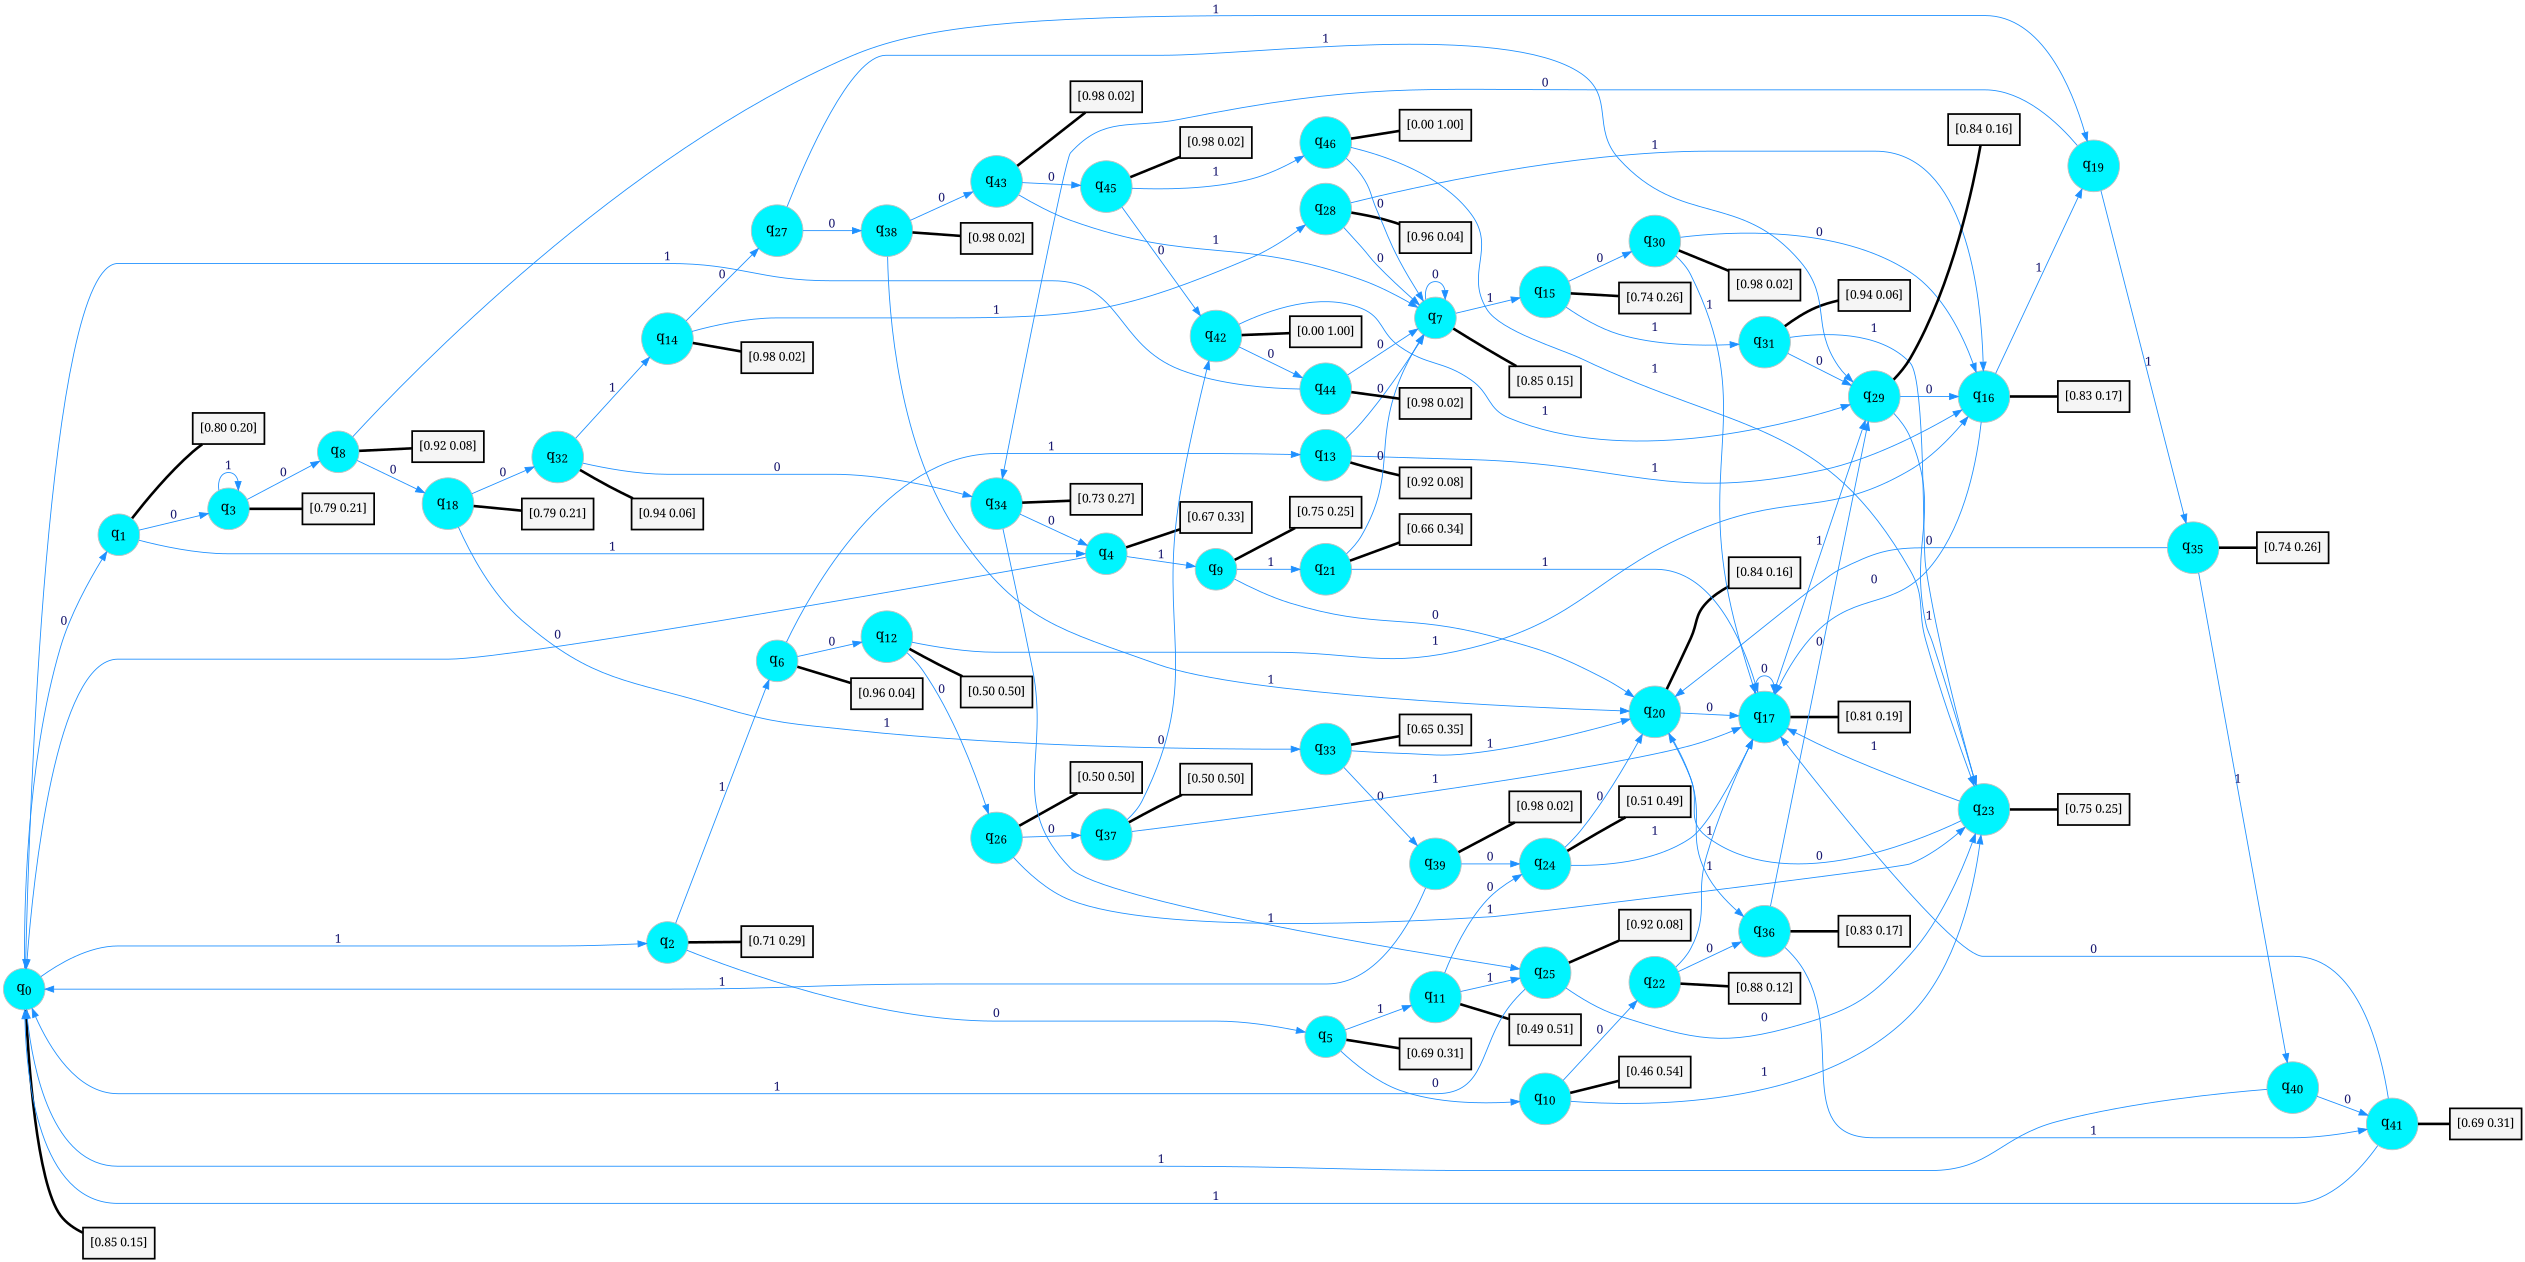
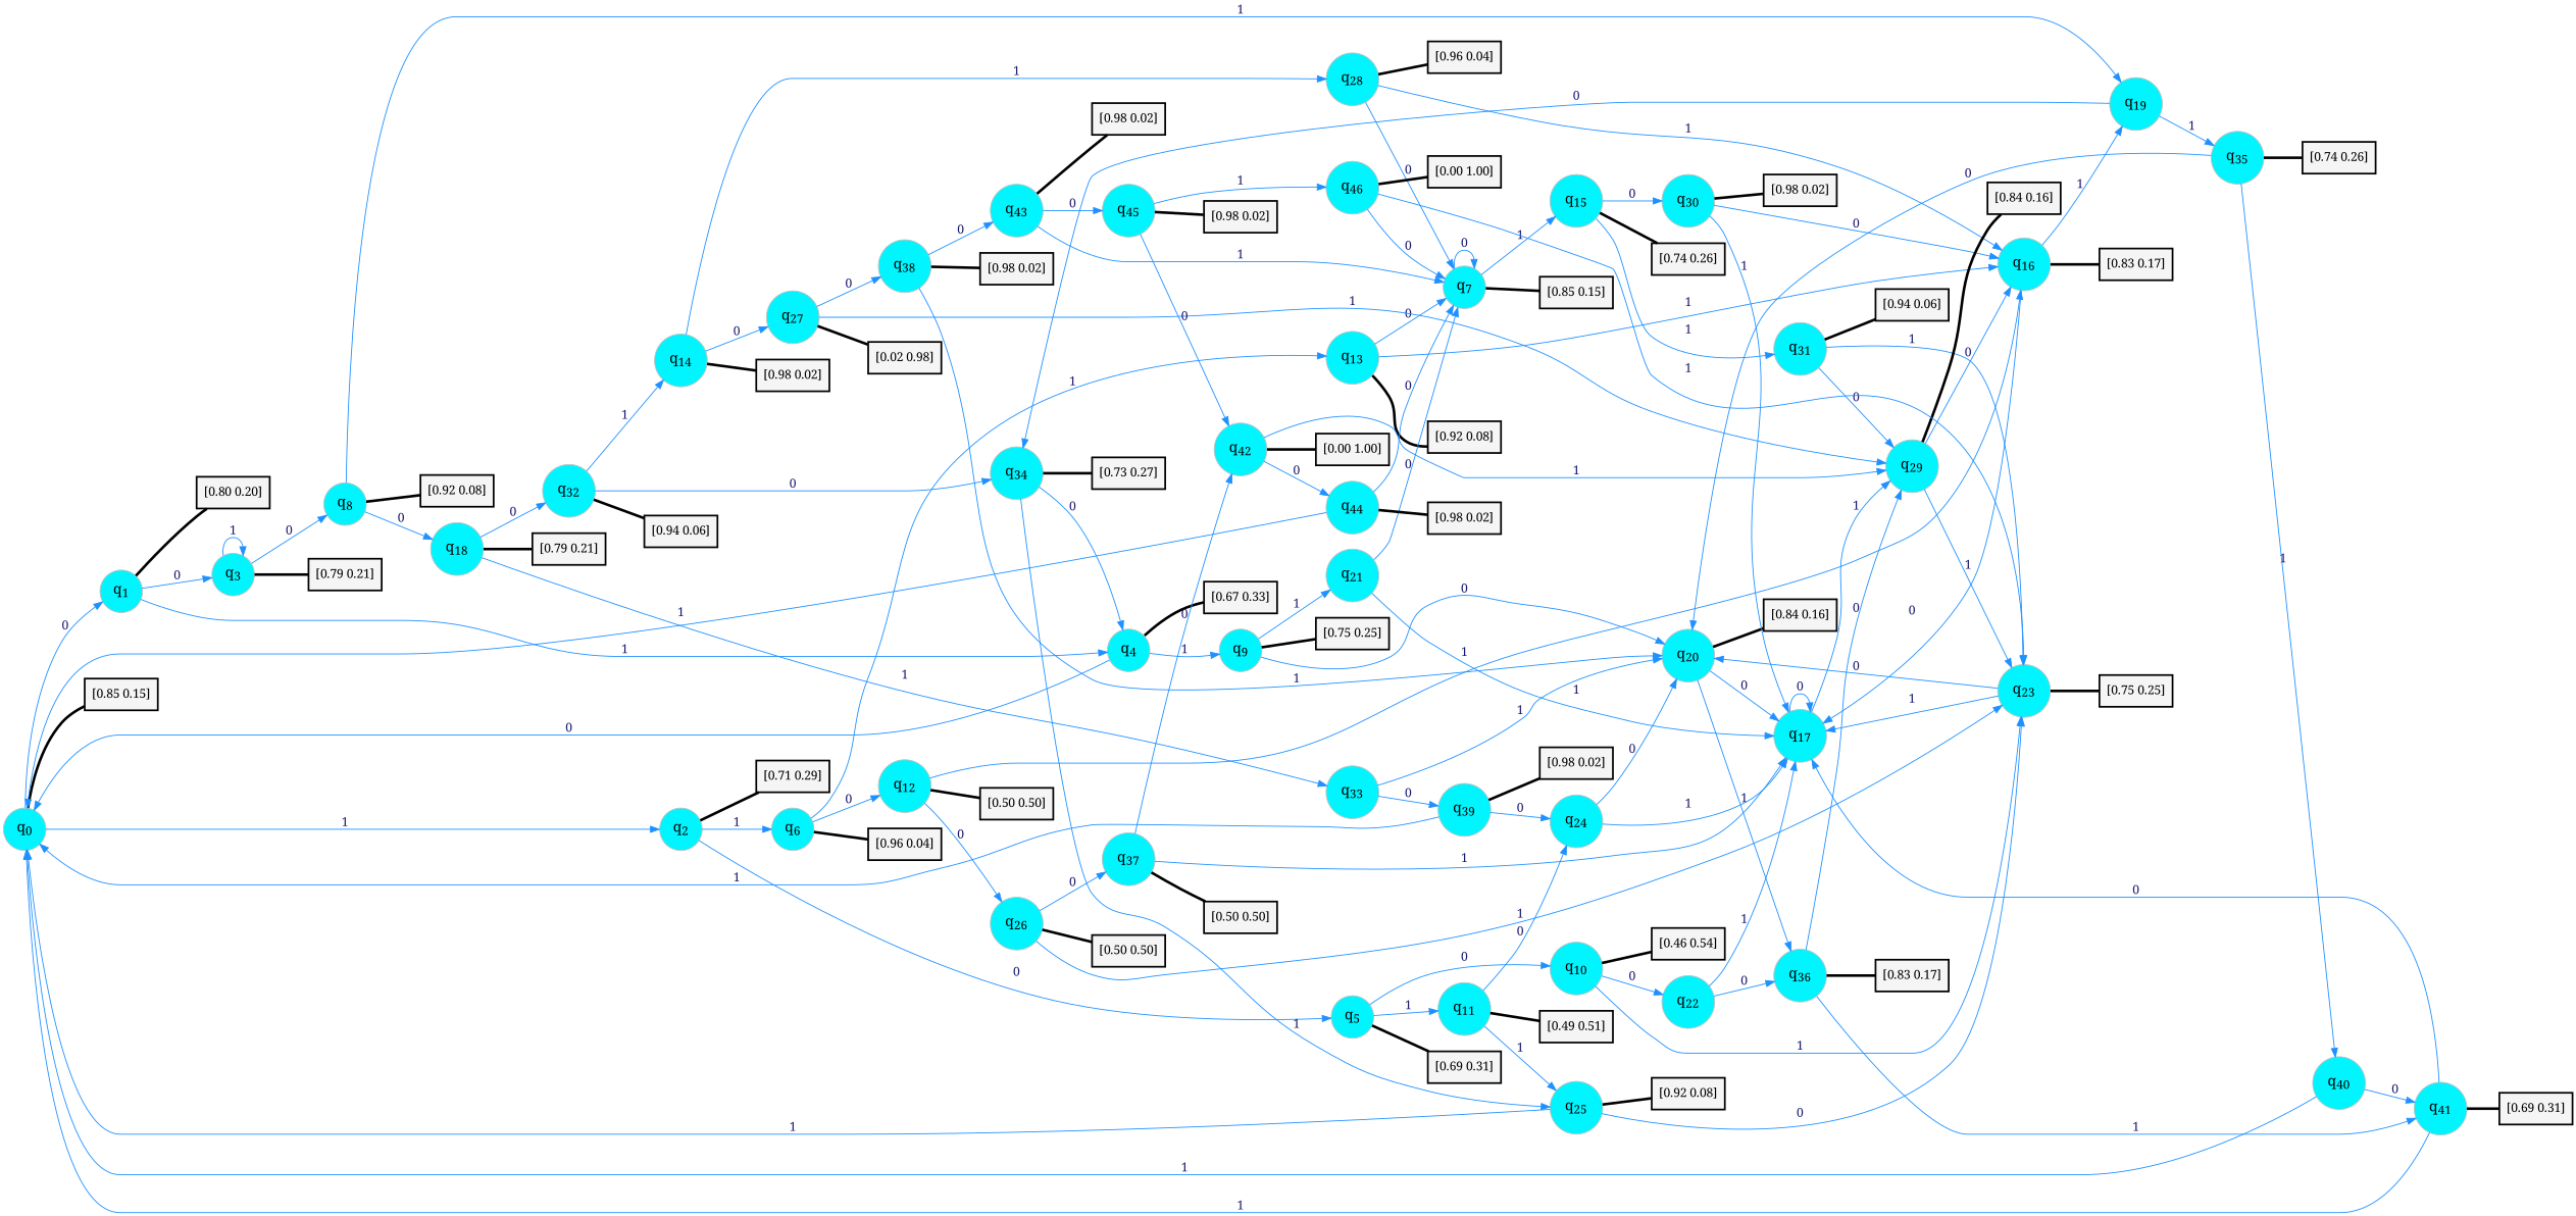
  digraph {
    fontname="Noto Serif"
    rankdir=LR
    node [color=gray fillcolor=turquoise1 fontcolor=black fontname="Noto Serif" fontsize=16 fontweight=bold shape=circle style=filled]
    edge [arrowsize=1 color=dodgerblue1 fontcolor=midnightblue fontname="Noto Serif" fontweight=bold penwidth=1 style=solid weight=20]
    n1 [label=<q<SUB>0</SUB>>]
    n2 [label=<q<SUB>1</SUB>>]
    n3 [label=<q<SUB>2</SUB>>]
    n4 [color=black fillcolor=whitesmoke fontsize=14 label="[0.85 0.15]" penwidth=2 shape=box]
    n5 [label=<q<SUB>3</SUB>>]
    n6 [label=<q<SUB>4</SUB>>]
    n7 [color=black fillcolor=whitesmoke fontsize=14 label="[0.80 0.20]" penwidth=2 shape=box]
    n8 [label=<q<SUB>5</SUB>>]
    n9 [label=<q<SUB>6</SUB>>]
    n10 [color=black fillcolor=whitesmoke fontsize=14 label="[0.71 0.29]" penwidth=2 shape=box]
    n11 [label=<q<SUB>8</SUB>>]
    n12 [color=black fillcolor=whitesmoke fontsize=14 label="[0.79 0.21]" penwidth=2 shape=box]
    n13 [label=<q<SUB>9</SUB>>]
    n14 [color=black fillcolor=whitesmoke fontsize=14 label="[0.67 0.33]" penwidth=2 shape=box]
    n15 [label=<q<SUB>10</SUB>>]
    n16 [label=<q<SUB>11</SUB>>]
    n17 [color=black fillcolor=whitesmoke fontsize=14 label="[0.69 0.31]" penwidth=2 shape=box]
    n18 [label=<q<SUB>12</SUB>>]
    n19 [label=<q<SUB>13</SUB>>]
    n20 [color=black fillcolor=whitesmoke fontsize=14 label="[0.96 0.04]" penwidth=2 shape=box]
    n21 [label=<q<SUB>18</SUB>>]
    n22 [label=<q<SUB>19</SUB>>]
    n23 [color=black fillcolor=whitesmoke fontsize=14 label="[0.92 0.08]" penwidth=2 shape=box]
    n24 [label=<q<SUB>20</SUB>>]
    n25 [label=<q<SUB>21</SUB>>]
    n26 [color=black fillcolor=whitesmoke fontsize=14 label="[0.75 0.25]" penwidth=2 shape=box]
    n27 [label=<q<SUB>22</SUB>>]
    n28 [label=<q<SUB>23</SUB>>]
    n29 [color=black fillcolor=whitesmoke fontsize=14 label="[0.46 0.54]" penwidth=2 shape=box]
    n30 [label=<q<SUB>24</SUB>>]
    n31 [label=<q<SUB>25</SUB>>]
    n32 [color=black fillcolor=whitesmoke fontsize=14 label="[0.49 0.51]" penwidth=2 shape=box]
    n33 [label=<q<SUB>16</SUB>>]
    n34 [label=<q<SUB>26</SUB>>]
    n35 [color=black fillcolor=whitesmoke fontsize=14 label="[0.50 0.50]" penwidth=2 shape=box]
    n36 [label=<q<SUB>7</SUB>>]
    n37 [color=black fillcolor=whitesmoke fontsize=14 label="[0.92 0.08]" penwidth=2 shape=box]
    n38 [label=<q<SUB>15</SUB>>]
    n39 [color=black fillcolor=whitesmoke fontsize=14 label="[0.85 0.15]" penwidth=2 shape=box]
    n40 [label=<q<SUB>30</SUB>>]
    n41 [label=<q<SUB>31</SUB>>]
    n42 [color=black fillcolor=whitesmoke fontsize=14 label="[0.74 0.26]" penwidth=2 shape=box]
    n43 [label=<q<SUB>32</SUB>>]
    n44 [label=<q<SUB>33</SUB>>]
    n45 [color=black fillcolor=whitesmoke fontsize=14 label="[0.79 0.21]" penwidth=2 shape=box]
    n46 [label=<q<SUB>34</SUB>>]
    n47 [label=<q<SUB>35</SUB>>]
    n48 [label=<q<SUB>17</SUB>>]
    n49 [label=<q<SUB>36</SUB>>]
    n50 [color=black fillcolor=whitesmoke fontsize=14 label="[0.84 0.16]" penwidth=2 shape=box]
-   n51 [color=black fillcolor=whitesmoke fontsize=14 label="[0.66 0.34]" penwidth=2 shape=box]
-   n52 [color=black fillcolor=whitesmoke fontsize=14 label="[0.88 0.12]" penwidth=2 shape=box]
    n53 [color=black fillcolor=whitesmoke fontsize=14 label="[0.75 0.25]" penwidth=2 shape=box]
-   n54 [color=black fillcolor=whitesmoke fontsize=14 label="[0.51 0.49]" penwidth=2 shape=box]
    n55 [color=black fillcolor=whitesmoke fontsize=14 label="[0.92 0.08]" penwidth=2 shape=box]
    n56 [color=black fillcolor=whitesmoke fontsize=14 label="[0.83 0.17]" penwidth=2 shape=box]
    n57 [label=<q<SUB>37</SUB>>]
    n58 [color=black fillcolor=whitesmoke fontsize=14 label="[0.50 0.50]" penwidth=2 shape=box]
    n59 [label=<q<SUB>14</SUB>>]
    n60 [label=<q<SUB>27</SUB>>]
    n61 [label=<q<SUB>28</SUB>>]
    n62 [color=black fillcolor=whitesmoke fontsize=14 label="[0.98 0.02]" penwidth=2 shape=box]
    n63 [label=<q<SUB>29</SUB>>]
    n64 [label=<q<SUB>38</SUB>>]
+   n65 [color=black fillcolor=whitesmoke fontsize=14 label="[0.02 0.98]" penwidth=2 shape=box]
    n66 [color=black fillcolor=whitesmoke fontsize=14 label="[0.96 0.04]" penwidth=2 shape=box]
    n67 [color=black fillcolor=whitesmoke fontsize=14 label="[0.98 0.02]" penwidth=2 shape=box]
    n68 [color=black fillcolor=whitesmoke fontsize=14 label="[0.94 0.06]" penwidth=2 shape=box]
-   n69 [color=black fillcolor=whitesmoke fontsize=14 label="[0.81 0.19]" penwidth=2 shape=box]
    n70 [color=black fillcolor=whitesmoke fontsize=14 label="[0.84 0.16]" penwidth=2 shape=box]
    n71 [color=black fillcolor=whitesmoke fontsize=14 label="[0.94 0.06]" penwidth=2 shape=box]
    n72 [label=<q<SUB>39</SUB>>]
-   n73 [color=black fillcolor=whitesmoke fontsize=14 label="[0.65 0.35]" penwidth=2 shape=box]
    n74 [color=black fillcolor=whitesmoke fontsize=14 label="[0.73 0.27]" penwidth=2 shape=box]
    n75 [label=<q<SUB>40</SUB>>]
    n76 [color=black fillcolor=whitesmoke fontsize=14 label="[0.74 0.26]" penwidth=2 shape=box]
    n77 [label=<q<SUB>41</SUB>>]
    n78 [color=black fillcolor=whitesmoke fontsize=14 label="[0.83 0.17]" penwidth=2 shape=box]
    n79 [label=<q<SUB>42</SUB>>]
    n80 [color=black fillcolor=whitesmoke fontsize=14 label="[0.50 0.50]" penwidth=2 shape=box]
    n81 [label=<q<SUB>43</SUB>>]
    n82 [color=black fillcolor=whitesmoke fontsize=14 label="[0.98 0.02]" penwidth=2 shape=box]
    n83 [color=black fillcolor=whitesmoke fontsize=14 label="[0.98 0.02]" penwidth=2 shape=box]
    n84 [color=black fillcolor=whitesmoke fontsize=14 label="[0.69 0.31]" penwidth=2 shape=box]
    n85 [label=<q<SUB>44</SUB>>]
    n86 [color=black fillcolor=whitesmoke fontsize=14 label="[0.00 1.00]" penwidth=2 shape=box]
    n87 [label=<q<SUB>45</SUB>>]
    n88 [color=black fillcolor=whitesmoke fontsize=14 label="[0.98 0.02]" penwidth=2 shape=box]
    n89 [color=black fillcolor=whitesmoke fontsize=14 label="[0.98 0.02]" penwidth=2 shape=box]
    n90 [label=<q<SUB>46</SUB>>]
    n91 [color=black fillcolor=whitesmoke fontsize=14 label="[0.98 0.02]" penwidth=2 shape=box]
    n92 [color=black fillcolor=whitesmoke fontsize=14 label="[0.00 1.00]" penwidth=2 shape=box]
    n1 -> n2 [label=0]
    n1 -> n3 [label=1]
    n1 -> n4 [arrowhead=none color=black penwidth=3]
    n2 -> n5 [label=0]
    n2 -> n6 [label=1]
    n2 -> n7 [arrowhead=none color=black penwidth=3]
    n3 -> n8 [label=0]
    n3 -> n9 [label=1]
    n3 -> n10 [arrowhead=none color=black penwidth=3]
    n5 -> n5 [label=1]
    n5 -> n11 [label=0]
    n5 -> n12 [arrowhead=none color=black penwidth=3]
    n6 -> n1 [label=0]
    n6 -> n13 [label=1]
    n6 -> n14 [arrowhead=none color=black penwidth=3]
    n8 -> n15 [label=0]
    n8 -> n16 [label=1]
    n8 -> n17 [arrowhead=none color=black penwidth=3]
    n9 -> n18 [label=0]
    n9 -> n19 [label=1]
    n9 -> n20 [arrowhead=none color=black penwidth=3]
    n11 -> n21 [label=0]
    n11 -> n22 [label=1]
    n11 -> n23 [arrowhead=none color=black penwidth=3]
    n13 -> n24 [label=0]
    n13 -> n25 [label=1]
    n13 -> n26 [arrowhead=none color=black penwidth=3]
    n15 -> n27 [label=0]
    n15 -> n28 [label=1]
    n15 -> n29 [arrowhead=none color=black penwidth=3]
    n16 -> n30 [label=0]
    n16 -> n31 [label=1]
    n16 -> n32 [arrowhead=none color=black penwidth=3]
    n18 -> n33 [label=1]
    n18 -> n34 [label=0]
    n18 -> n35 [arrowhead=none color=black penwidth=3]
    n19 -> n33 [label=1]
    n19 -> n36 [label=0]
    n19 -> n37 [arrowhead=none color=black penwidth=3]
    n21 -> n43 [label=0]
    n21 -> n44 [label=1]
    n21 -> n45 [arrowhead=none color=black penwidth=3]
    n22 -> n46 [label=0]
    n22 -> n47 [label=1]
    n24 -> n48 [label=0]
    n24 -> n49 [label=1]
    n24 -> n50 [arrowhead=none color=black penwidth=3]
    n25 -> n36 [label=0]
    n25 -> n48 [label=1]
-   n25 -> n51 [arrowhead=none color=black penwidth=3]
    n27 -> n48 [label=1]
    n27 -> n49 [label=0]
-   n27 -> n52 [arrowhead=none color=black penwidth=3]
    n28 -> n24 [label=0]
    n28 -> n48 [label=1]
    n28 -> n53 [arrowhead=none color=black penwidth=3]
    n30 -> n24 [label=0]
    n30 -> n48 [label=1]
-   n30 -> n54 [arrowhead=none color=black penwidth=3]
    n31 -> n1 [label=1]
    n31 -> n28 [label=0]
    n31 -> n55 [arrowhead=none color=black penwidth=3]
    n33 -> n22 [label=1]
    n33 -> n48 [label=0]
    n33 -> n56 [arrowhead=none color=black penwidth=3]
    n34 -> n28 [label=1]
    n34 -> n57 [label=0]
    n34 -> n58 [arrowhead=none color=black penwidth=3]
    n36 -> n36 [label=0]
    n36 -> n38 [label=1]
    n36 -> n39 [arrowhead=none color=black penwidth=3]
    n38 -> n40 [label=0]
    n38 -> n41 [label=1]
    n38 -> n42 [arrowhead=none color=black penwidth=3]
    n40 -> n33 [label=0]
    n40 -> n48 [label=1]
    n40 -> n67 [arrowhead=none color=black penwidth=3]
    n41 -> n28 [label=1]
    n41 -> n63 [label=0]
    n41 -> n68 [arrowhead=none color=black penwidth=3]
    n43 -> n46 [label=0]
    n43 -> n59 [label=1]
    n43 -> n71 [arrowhead=none color=black penwidth=3]
    n44 -> n24 [label=1]
    n44 -> n72 [label=0]
-   n44 -> n73 [arrowhead=none color=black penwidth=3]
    n46 -> n6 [label=0]
    n46 -> n31 [label=1]
    n46 -> n74 [arrowhead=none color=black penwidth=3]
    n47 -> n24 [label=0]
    n47 -> n75 [label=1]
    n47 -> n76 [arrowhead=none color=black penwidth=3]
    n48 -> n48 [label=0]
    n48 -> n63 [label=1]
-   n48 -> n69 [arrowhead=none color=black penwidth=3]
    n49 -> n63 [label=0]
    n49 -> n77 [label=1]
    n49 -> n78 [arrowhead=none color=black penwidth=3]
    n57 -> n48 [label=1]
    n57 -> n79 [label=0]
    n57 -> n80 [arrowhead=none color=black penwidth=3]
    n59 -> n60 [label=0]
    n59 -> n61 [label=1]
    n59 -> n62 [arrowhead=none color=black penwidth=3]
    n60 -> n63 [label=1]
    n60 -> n64 [label=0]
+   n60 -> n65 [arrowhead=none color=black penwidth=3]
    n61 -> n33 [label=1]
    n61 -> n36 [label=0]
    n61 -> n66 [arrowhead=none color=black penwidth=3]
    n63 -> n28 [label=1]
    n63 -> n33 [label=0]
    n63 -> n70 [arrowhead=none color=black penwidth=3]
    n64 -> n24 [label=1]
    n64 -> n81 [label=0]
    n64 -> n82 [arrowhead=none color=black penwidth=3]
    n72 -> n1 [label=1]
    n72 -> n30 [label=0]
    n72 -> n83 [arrowhead=none color=black penwidth=3]
    n75 -> n1 [label=1]
    n75 -> n77 [label=0]
    n77 -> n1 [label=1]
    n77 -> n48 [label=0]
    n77 -> n84 [arrowhead=none color=black penwidth=3]
    n79 -> n63 [label=1]
    n79 -> n85 [label=0]
    n79 -> n86 [arrowhead=none color=black penwidth=3]
    n81 -> n36 [label=1]
    n81 -> n87 [label=0]
    n81 -> n88 [arrowhead=none color=black penwidth=3]
    n85 -> n1 [label=1]
    n85 -> n36 [label=0]
    n85 -> n89 [arrowhead=none color=black penwidth=3]
    n87 -> n79 [label=0]
    n87 -> n90 [label=1]
    n87 -> n91 [arrowhead=none color=black penwidth=3]
    n90 -> n28 [label=1]
    n90 -> n36 [label=0]
    n90 -> n92 [arrowhead=none color=black penwidth=3]
  }
